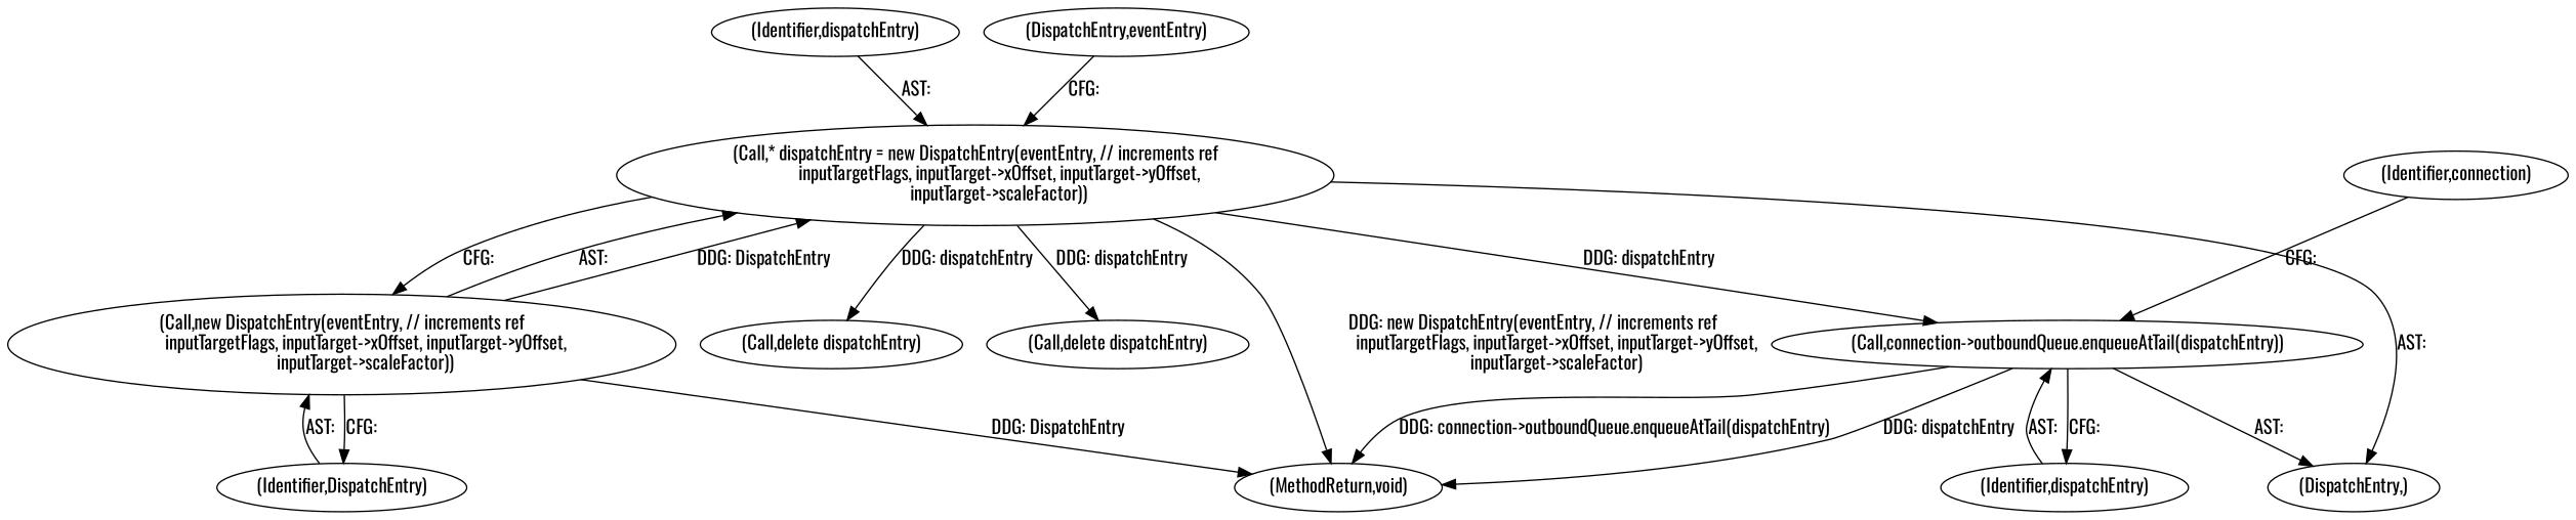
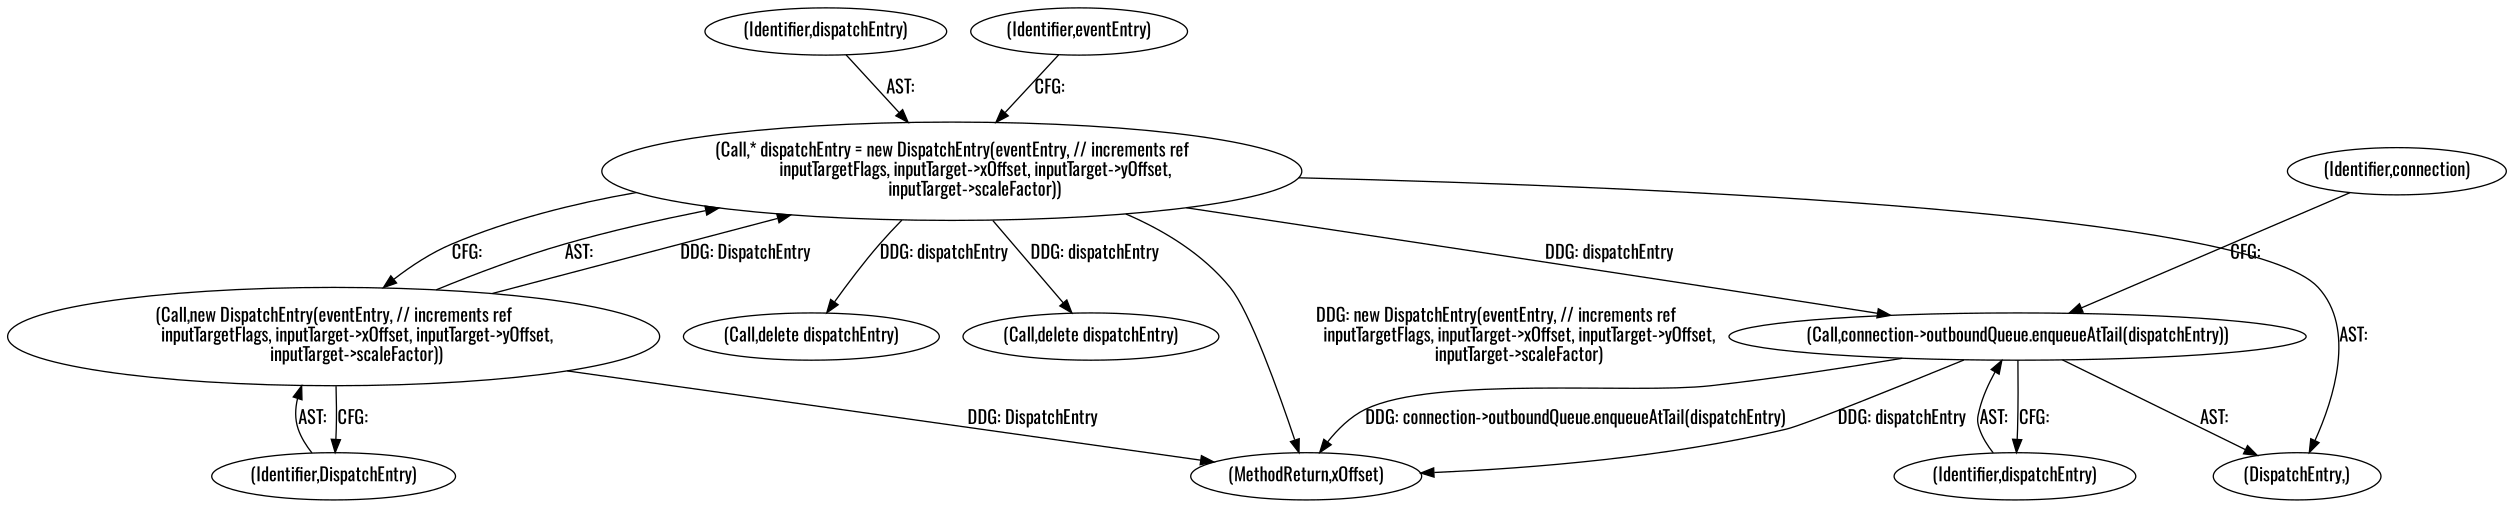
  digraph {
    fontname=Oswald
    node [fontname=Oswald]
    edge [fontname=Oswald]
    n1 [label="(Call,connection->outboundQueue.enqueueAtTail(dispatchEntry))"]
    n2 [label="(DispatchEntry,)"]
    n3 [label="(Identifier,dispatchEntry)"]
-   n4 [label="(MethodReturn,void)"]
+   n4 [label="(MethodReturn,xOffset)"]
    n5 [label="(Call,* dispatchEntry = new DispatchEntry(eventEntry, // increments ref\n            inputTargetFlags, inputTarget->xOffset, inputTarget->yOffset,\n            inputTarget->scaleFactor))"]
    n6 [label="(Call,new DispatchEntry(eventEntry, // increments ref\n            inputTargetFlags, inputTarget->xOffset, inputTarget->yOffset,\n            inputTarget->scaleFactor))"]
    n7 [label="(Call,delete dispatchEntry)"]
    n8 [label="(Call,delete dispatchEntry)"]
    n9 [label="(Identifier,DispatchEntry)"]
    n10 [label="(Identifier,dispatchEntry)"]
    n11 [label="(Identifier,connection)"]
-   n12 [label="(DispatchEntry,eventEntry)"]
+   n12 [label="(Identifier,eventEntry)"]
    n1 -> n2 [label="AST: "]
    n1 -> n3 [label="CFG: "]
    n1 -> n4 [label="DDG: connection->outboundQueue.enqueueAtTail(dispatchEntry)"]
    n1 -> n4 [label="DDG: dispatchEntry"]
    n3 -> n1 [label="AST: "]
    n5 -> n1 [label="DDG: dispatchEntry"]
    n5 -> n2 [label="AST: "]
    n5 -> n4 [label="DDG: new DispatchEntry(eventEntry, // increments ref\n            inputTargetFlags, inputTarget->xOffset, inputTarget->yOffset,\n            inputTarget->scaleFactor)"]
    n5 -> n6 [label="CFG: "]
    n5 -> n7 [label="DDG: dispatchEntry"]
    n5 -> n8 [label="DDG: dispatchEntry"]
    n6 -> n4 [label="DDG: DispatchEntry"]
    n6 -> n5 [label="AST: "]
    n6 -> n5 [label="DDG: DispatchEntry"]
    n6 -> n9 [label="CFG: "]
    n9 -> n6 [label="AST: "]
    n10 -> n5 [label="AST: "]
    n11 -> n1 [label="CFG: "]
    n12 -> n5 [label="CFG: "]
  }
